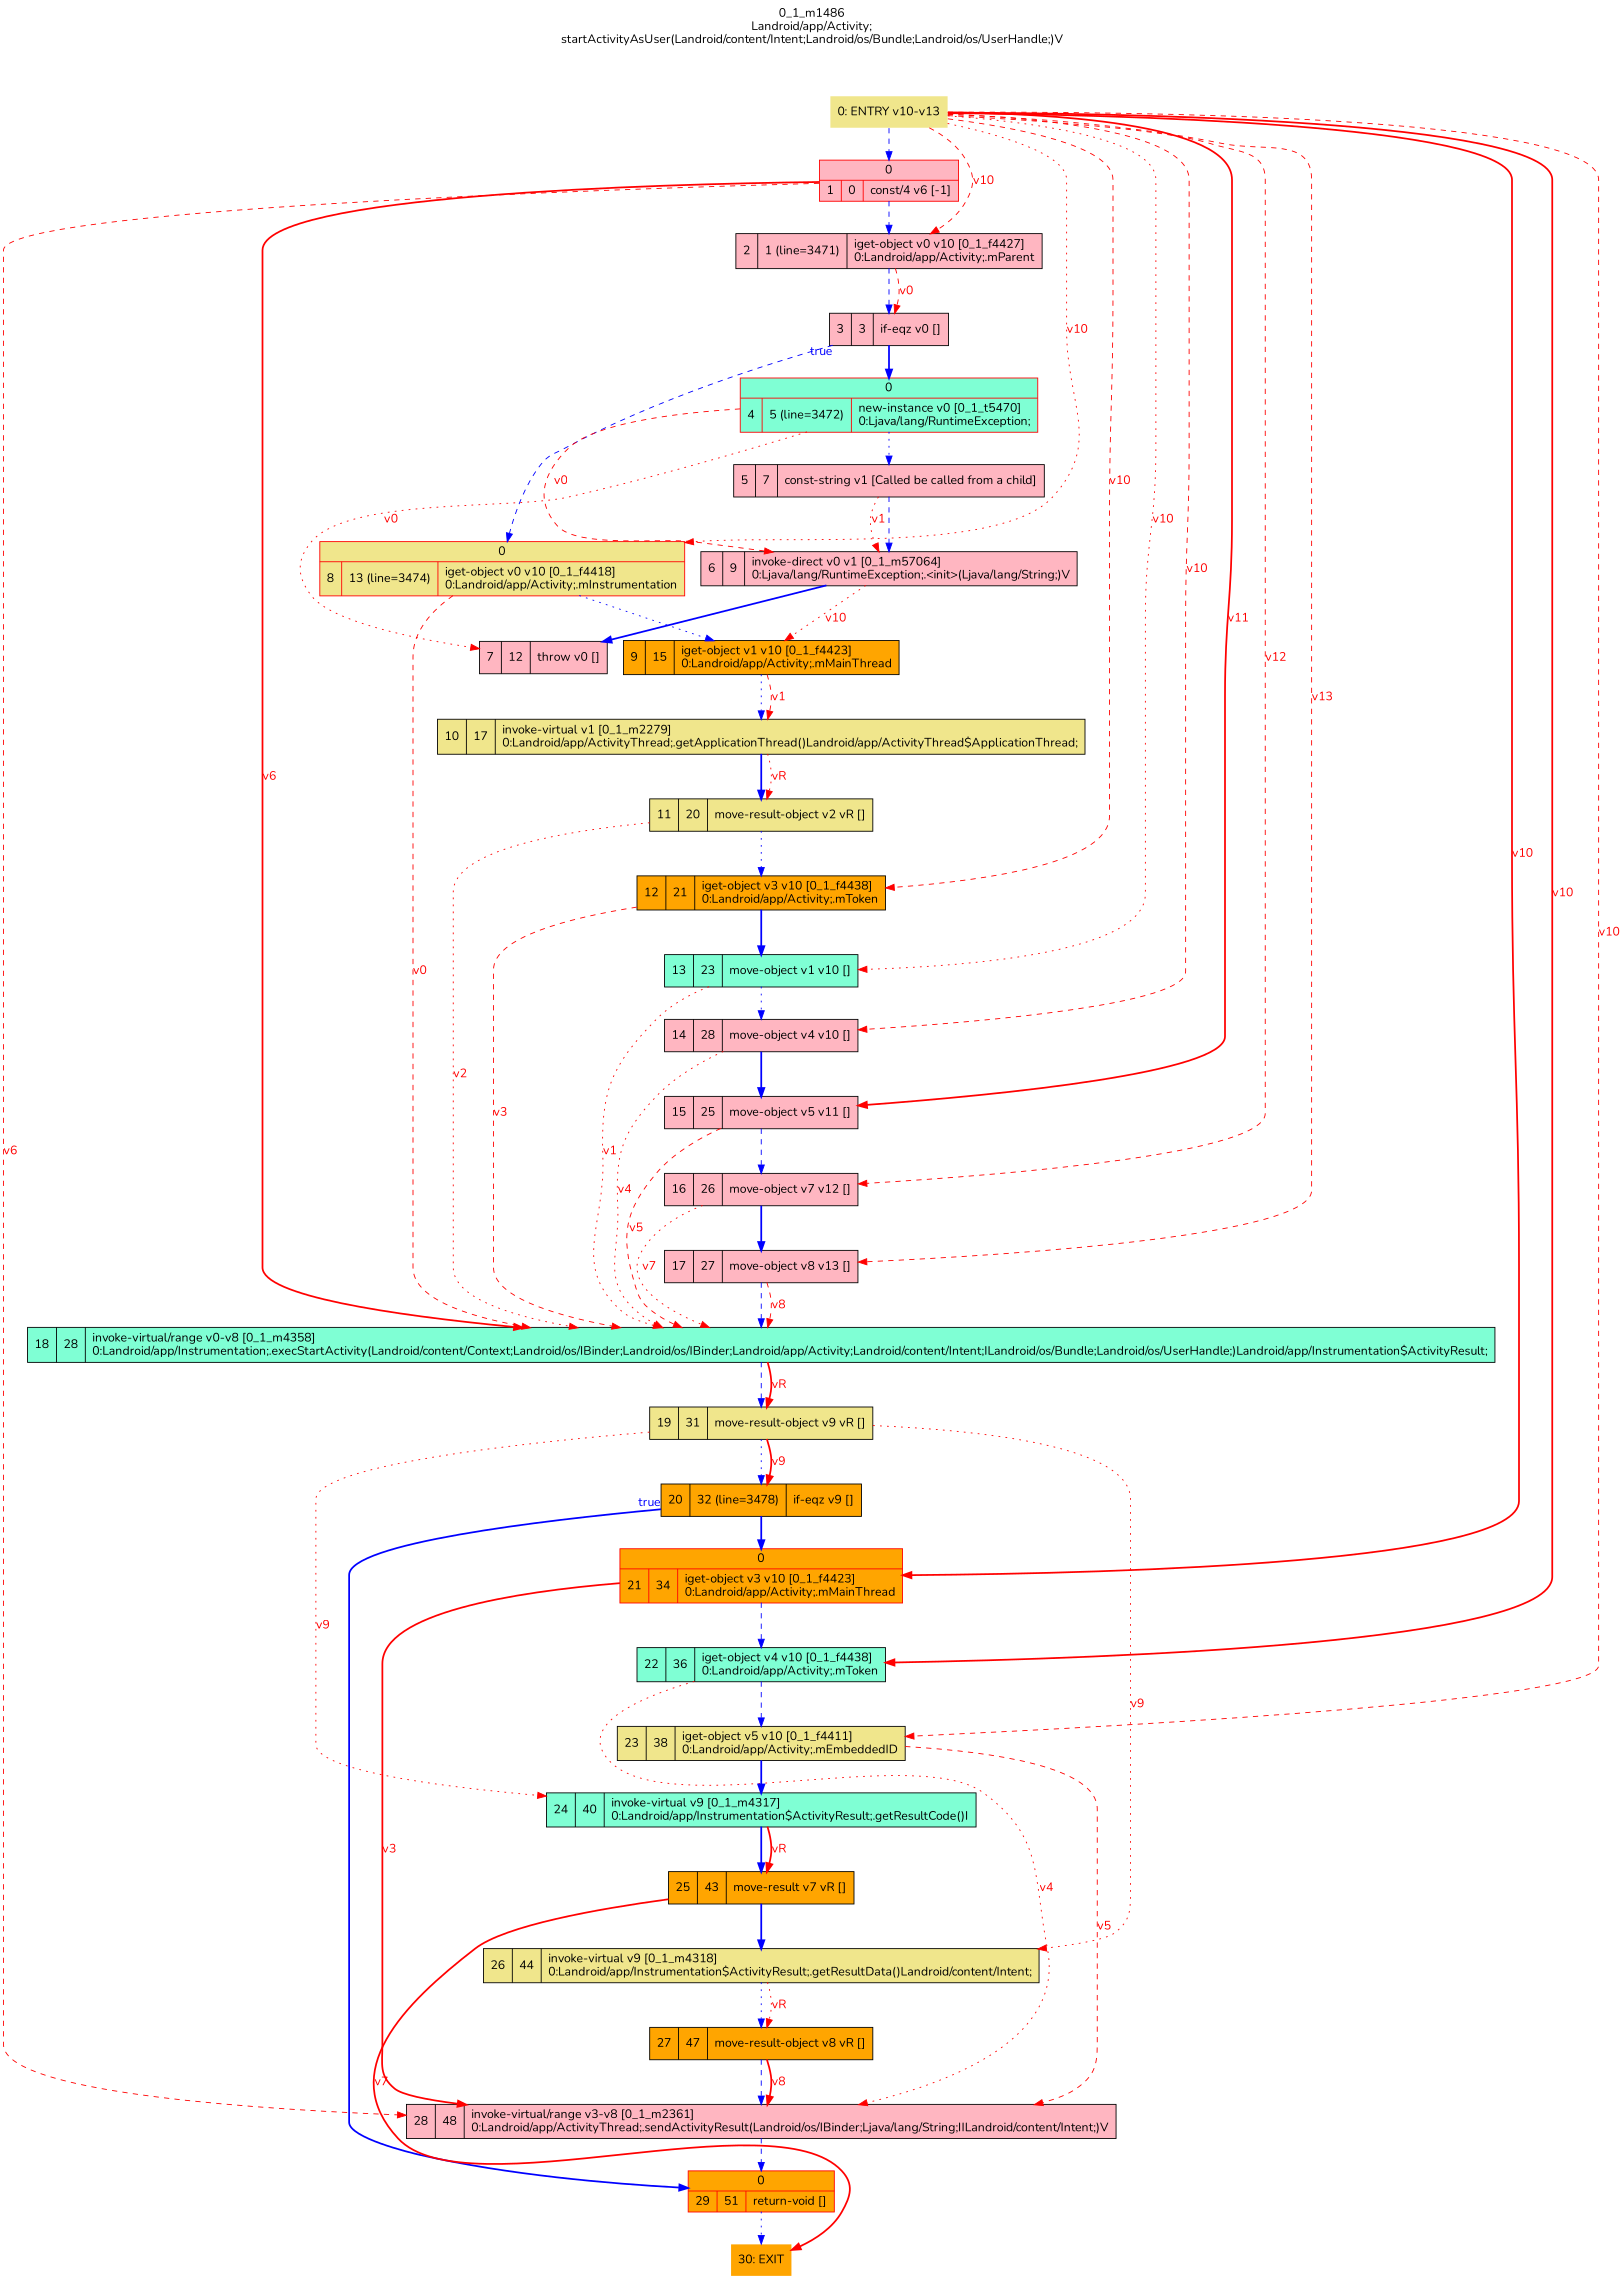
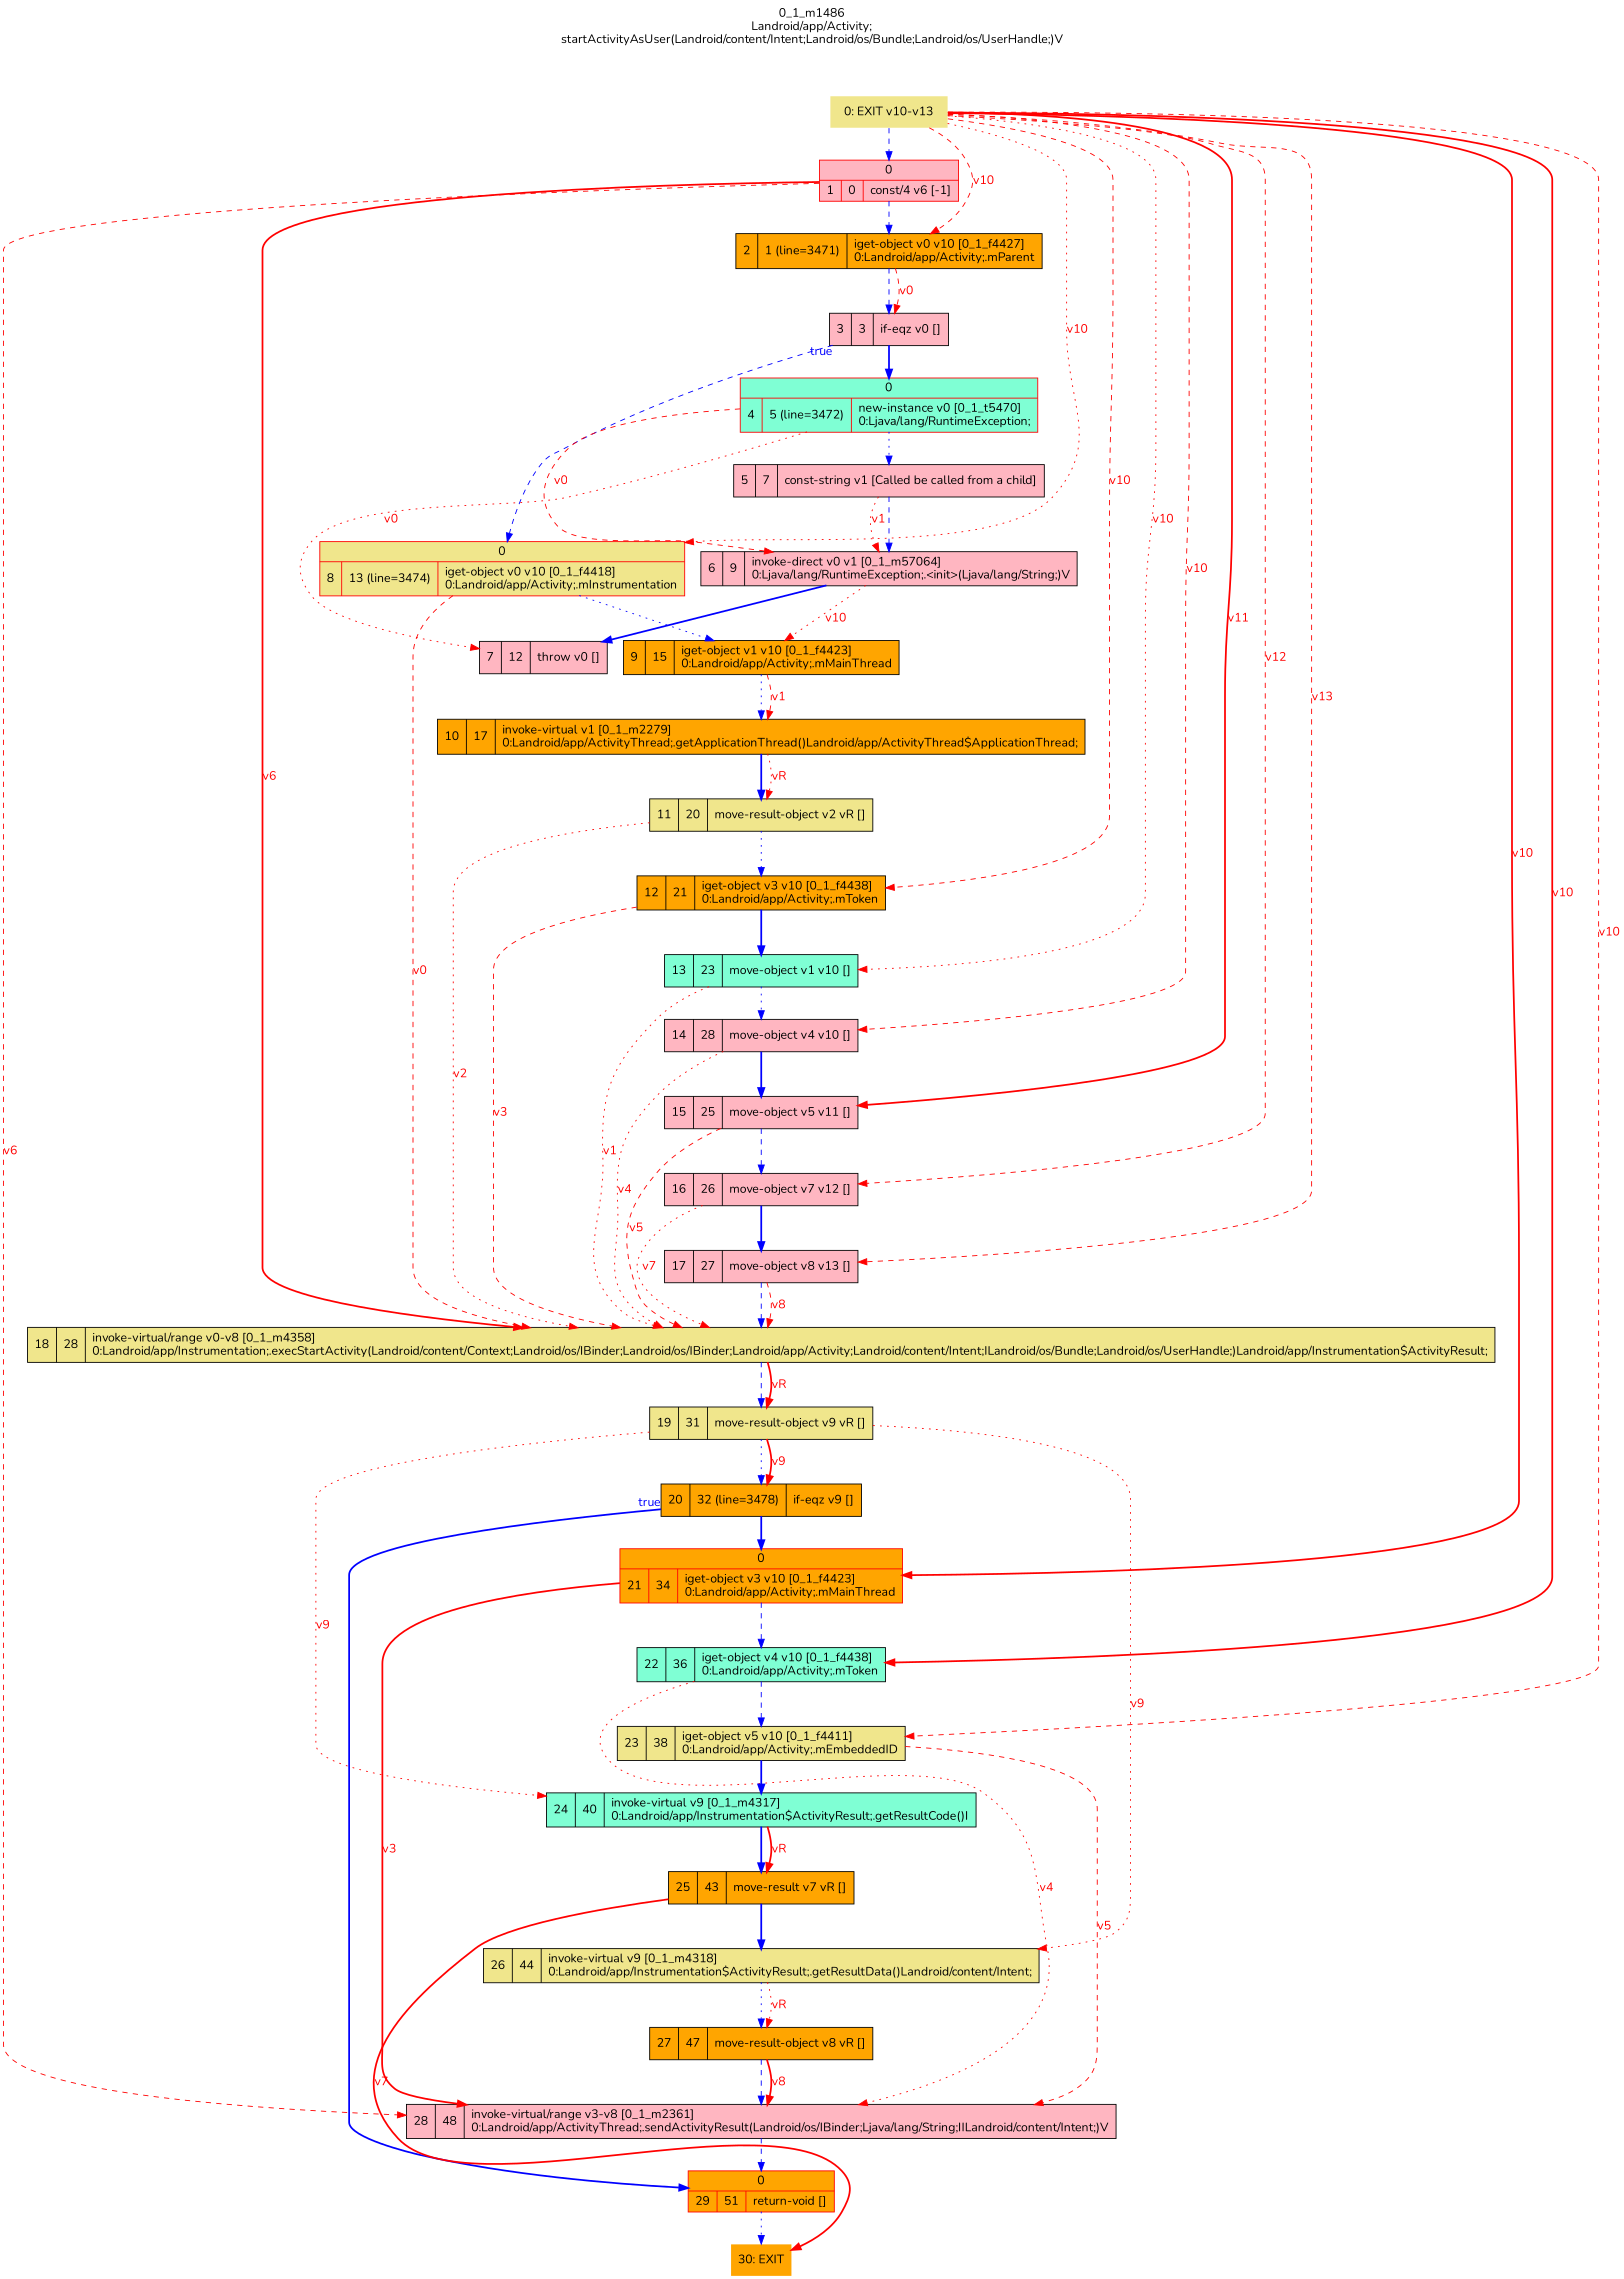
  digraph {
    fontname=Nunito
    label="0_1_m1486\nLandroid/app/Activity;\nstartActivityAsUser(Landroid/content/Intent;Landroid/os/Bundle;Landroid/os/UserHandle;)V"
    labelloc=t
    rankdir=UD
    node [fillcolor=lightpink fontname=Nunito shape=record style=filled]
    edge [color=red fontcolor=red fontname=Nunito style=dashed]
-   n1 [fillcolor=khaki label="0: ENTRY v10-v13" shape=plaintext]
+   n1 [fillcolor=khaki label="0: EXIT v10-v13" shape=plaintext]
    n2 [color=red label="{0|{1|0|const/4 v6 [-1]\l}}"]
-   n3 [label="2|1 (line=3471)|iget-object v0 v10 [0_1_f4427]\l0:Landroid/app/Activity;.mParent\l"]
+   n3 [fillcolor=orange label="2|1 (line=3471)|iget-object v0 v10 [0_1_f4427]\l0:Landroid/app/Activity;.mParent\l"]
    n4 [color=red fillcolor=khaki label="{0|{8|13 (line=3474)|iget-object v0 v10 [0_1_f4418]\l0:Landroid/app/Activity;.mInstrumentation\l}}"]
    n5 [fillcolor=orange label="12|21|iget-object v3 v10 [0_1_f4438]\l0:Landroid/app/Activity;.mToken\l"]
    n6 [fillcolor=aquamarine label="13|23|move-object v1 v10 []\l"]
    n7 [label="14|28|move-object v4 v10 []\l"]
    n8 [label="15|25|move-object v5 v11 []\l"]
    n9 [label="16|26|move-object v7 v12 []\l"]
    n10 [label="17|27|move-object v8 v13 []\l"]
    n11 [color=red fillcolor=orange label="{0|{21|34|iget-object v3 v10 [0_1_f4423]\l0:Landroid/app/Activity;.mMainThread\l}}"]
    n12 [fillcolor=aquamarine label="22|36|iget-object v4 v10 [0_1_f4438]\l0:Landroid/app/Activity;.mToken\l"]
    n13 [fillcolor=khaki label="23|38|iget-object v5 v10 [0_1_f4411]\l0:Landroid/app/Activity;.mEmbeddedID\l"]
-   n14 [fillcolor=aquamarine label="18|28|invoke-virtual/range v0-v8 [0_1_m4358]\l0:Landroid/app/Instrumentation;.execStartActivity(Landroid/content/Context;Landroid/os/IBinder;Landroid/os/IBinder;Landroid/app/Activity;Landroid/content/Intent;ILandroid/os/Bundle;Landroid/os/UserHandle;)Landroid/app/Instrumentation$ActivityResult;\l"]
+   n14 [fillcolor=khaki label="18|28|invoke-virtual/range v0-v8 [0_1_m4358]\l0:Landroid/app/Instrumentation;.execStartActivity(Landroid/content/Context;Landroid/os/IBinder;Landroid/os/IBinder;Landroid/app/Activity;Landroid/content/Intent;ILandroid/os/Bundle;Landroid/os/UserHandle;)Landroid/app/Instrumentation$ActivityResult;\l"]
    n15 [label="28|48|invoke-virtual/range v3-v8 [0_1_m2361]\l0:Landroid/app/ActivityThread;.sendActivityResult(Landroid/os/IBinder;Ljava/lang/String;IILandroid/content/Intent;)V\l"]
    n16 [label="3|3|if-eqz v0 []\l"]
    n17 [fillcolor=orange label="9|15|iget-object v1 v10 [0_1_f4423]\l0:Landroid/app/Activity;.mMainThread\l"]
-   n18 [fillcolor=khaki label="10|17|invoke-virtual v1 [0_1_m2279]\l0:Landroid/app/ActivityThread;.getApplicationThread()Landroid/app/ActivityThread$ApplicationThread;\l"]
+   n18 [fillcolor=orange label="10|17|invoke-virtual v1 [0_1_m2279]\l0:Landroid/app/ActivityThread;.getApplicationThread()Landroid/app/ActivityThread$ApplicationThread;\l"]
    n19 [fillcolor=aquamarine label="24|40|invoke-virtual v9 [0_1_m4317]\l0:Landroid/app/Instrumentation$ActivityResult;.getResultCode()I\l"]
    n20 [fillcolor=khaki label="19|31|move-result-object v9 vR []\l"]
    n21 [color=red fillcolor=orange label="{0|{29|51|return-void []\l}}"]
    n22 [color=red fillcolor=aquamarine label="{0|{4|5 (line=3472)|new-instance v0 [0_1_t5470]\l0:Ljava/lang/RuntimeException;\l}}"]
    n23 [label="5|7|const-string v1 [Called be called from a child]\l"]
    n24 [label="6|9|invoke-direct v0 v1 [0_1_m57064]\l0:Ljava/lang/RuntimeException;.\<init\>(Ljava/lang/String;)V\l"]
    n25 [label="7|12|throw v0 []\l"]
    n26 [fillcolor=khaki label="11|20|move-result-object v2 vR []\l"]
    n27 [fillcolor=orange label="20|32 (line=3478)|if-eqz v9 []\l"]
    n28 [fillcolor=khaki label="26|44|invoke-virtual v9 [0_1_m4318]\l0:Landroid/app/Instrumentation$ActivityResult;.getResultData()Landroid/content/Intent;\l"]
    n29 [fillcolor=orange label="25|43|move-result v7 vR []\l"]
    n30 [fillcolor=orange label="27|47|move-result-object v8 vR []\l"]
    n31 [fillcolor=orange label="30: EXIT" shape=plaintext]
    n1 -> n2 [color=blue fontcolor=blue weight=100]
    n1 -> n3 [label=v10]
    n1 -> n4 [label=v10 style=dotted]
    n1 -> n5 [label=v10]
    n1 -> n6 [label=v10 style=dotted]
    n1 -> n7 [label=v10]
    n1 -> n8 [label=v11 style=bold]
    n1 -> n9 [label=v12]
    n1 -> n10 [label=v13]
    n1 -> n11 [label=v10 style=bold]
    n1 -> n12 [label=v10 style=bold]
    n1 -> n13 [label=v10]
    n2 -> n3 [color=blue fontcolor=blue weight=100]
    n2 -> n14 [label=v6 style=bold]
    n2 -> n15 [label=v6]
    n3 -> n16 [color=blue fontcolor=blue weight=100]
    n3 -> n16 [label=v0]
    n4 -> n14 [label=v0]
    n4 -> n17 [color=blue fontcolor=blue style=dotted weight=100]
    n5 -> n6 [color=blue fontcolor=blue style=bold weight=100]
    n5 -> n14 [label=v3]
    n6 -> n7 [color=blue fontcolor=blue style=dotted weight=100]
    n6 -> n14 [label=v1 style=dotted]
    n7 -> n8 [color=blue fontcolor=blue style=bold weight=100]
    n7 -> n14 [label=v4 style=dotted]
    n8 -> n9 [color=blue fontcolor=blue weight=100]
    n8 -> n14 [label=v5]
    n9 -> n10 [color=blue fontcolor=blue style=bold weight=100]
    n9 -> n14 [label=v7 style=dotted]
    n10 -> n14 [color=blue fontcolor=blue weight=100]
    n10 -> n14 [label=v8]
    n11 -> n12 [color=blue fontcolor=blue weight=100]
    n11 -> n15 [label=v3 style=bold]
    n12 -> n13 [color=blue fontcolor=blue weight=100]
    n12 -> n15 [label=v4 style=dotted]
    n13 -> n15 [label=v5]
    n13 -> n19 [color=blue fontcolor=blue style=bold weight=100]
    n14 -> n20 [color=blue fontcolor=blue weight=100]
    n14 -> n20 [label=vR style=bold]
    n15 -> n21 [color=blue fontcolor=blue weight=100]
    n16 -> n4 [color=blue fontcolor=blue taillabel=true weight=10]
    n16 -> n22 [color=blue fontcolor=blue style=bold weight=100]
    n17 -> n18 [color=blue fontcolor=blue style=dotted weight=100]
    n17 -> n18 [label=v1]
    n18 -> n26 [color=blue fontcolor=blue style=bold weight=100]
    n18 -> n26 [label=vR style=dotted]
    n19 -> n29 [color=blue fontcolor=blue style=bold weight=100]
    n19 -> n29 [label=vR style=bold]
    n20 -> n19 [label=v9 style=dotted]
    n20 -> n27 [color=blue fontcolor=blue style=dotted weight=100]
    n20 -> n27 [label=v9 style=bold]
    n20 -> n28 [label=v9 style=dotted]
    n21 -> n31 [color=blue fontcolor=blue style=dotted weight=100]
    n22 -> n23 [color=blue fontcolor=blue style=dotted weight=100]
    n22 -> n24 [label=v0]
    n22 -> n25 [label=v0 style=dotted]
    n23 -> n24 [color=blue fontcolor=blue weight=100]
    n23 -> n24 [label=v1 style=dotted]
    n24 -> n17 [label=v10 style=dotted]
    n24 -> n25 [color=blue fontcolor=blue style=bold weight=100]
    n26 -> n5 [color=blue fontcolor=blue style=dotted weight=100]
    n26 -> n14 [label=v2 style=dotted]
    n27 -> n11 [color=blue fontcolor=blue style=bold weight=100]
    n27 -> n21 [color=blue fontcolor=blue style=bold taillabel=true weight=10]
    n28 -> n30 [color=blue fontcolor=blue style=dotted weight=100]
    n28 -> n30 [label=vR style=dotted]
    n29 -> n28 [color=blue fontcolor=blue style=bold weight=100]
    n29 -> n31 [label=v7 style=bold]
    n30 -> n15 [color=blue fontcolor=blue weight=100]
    n30 -> n15 [label=v8 style=bold]
  }
